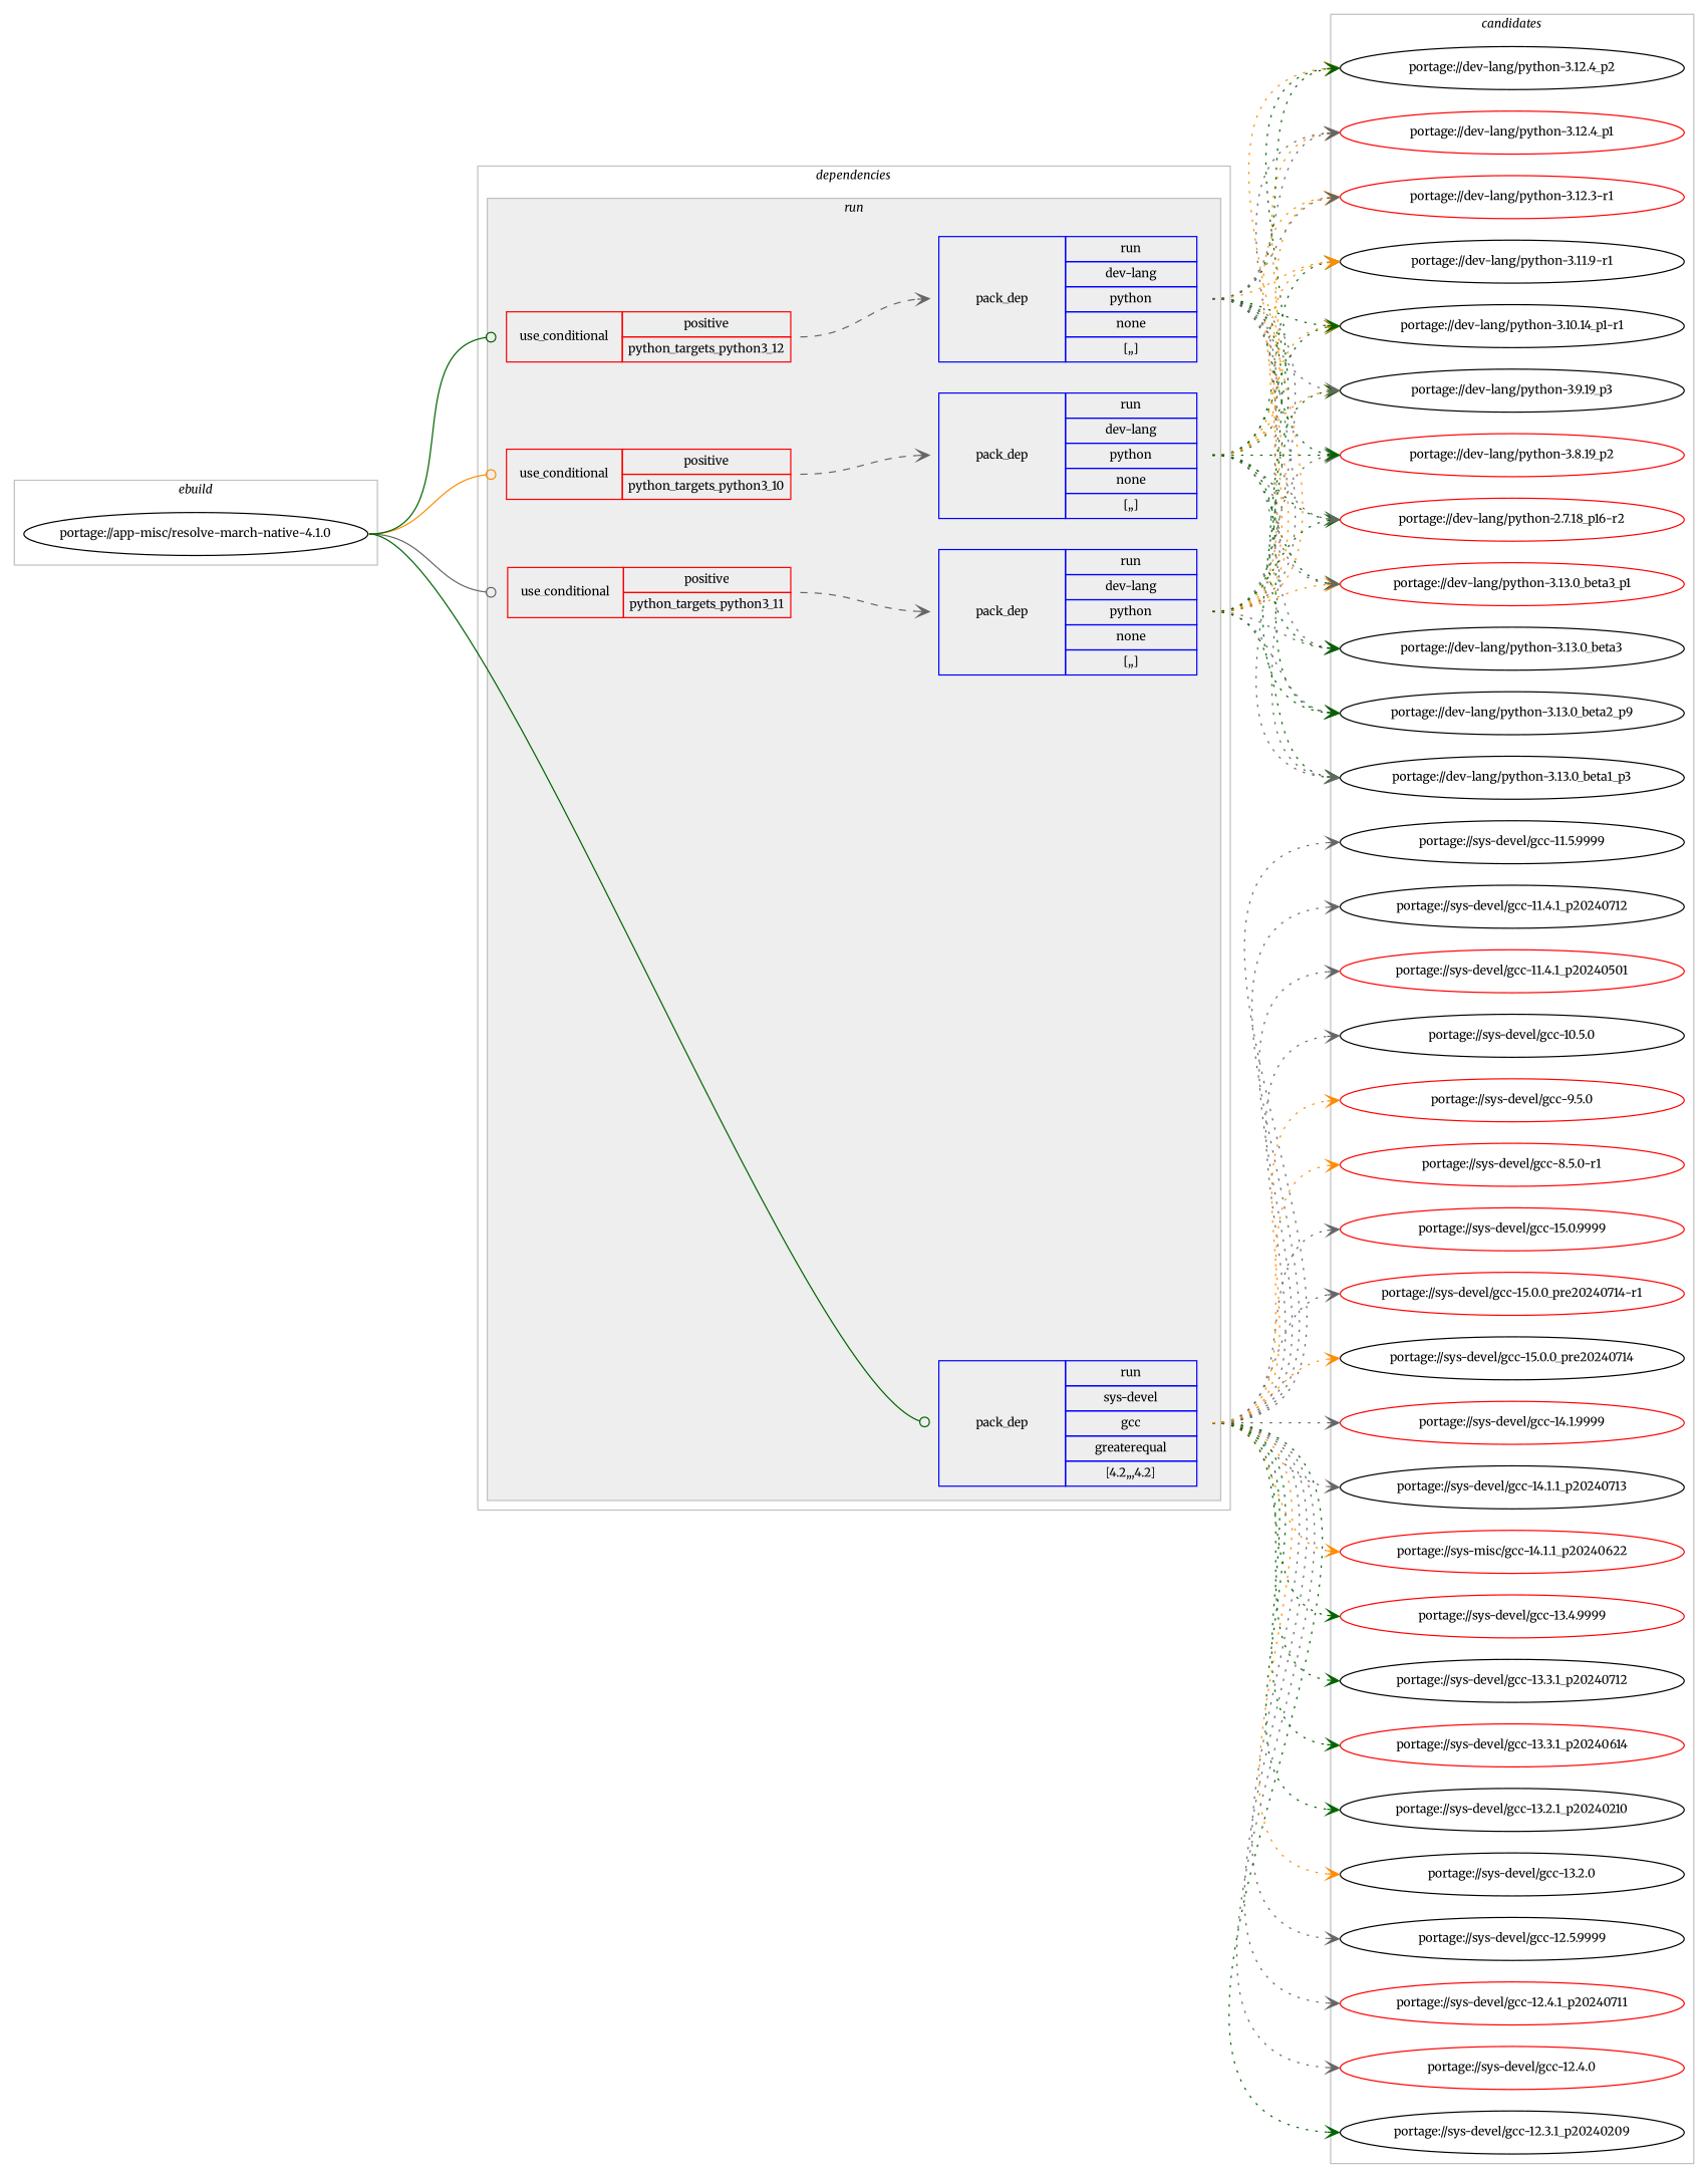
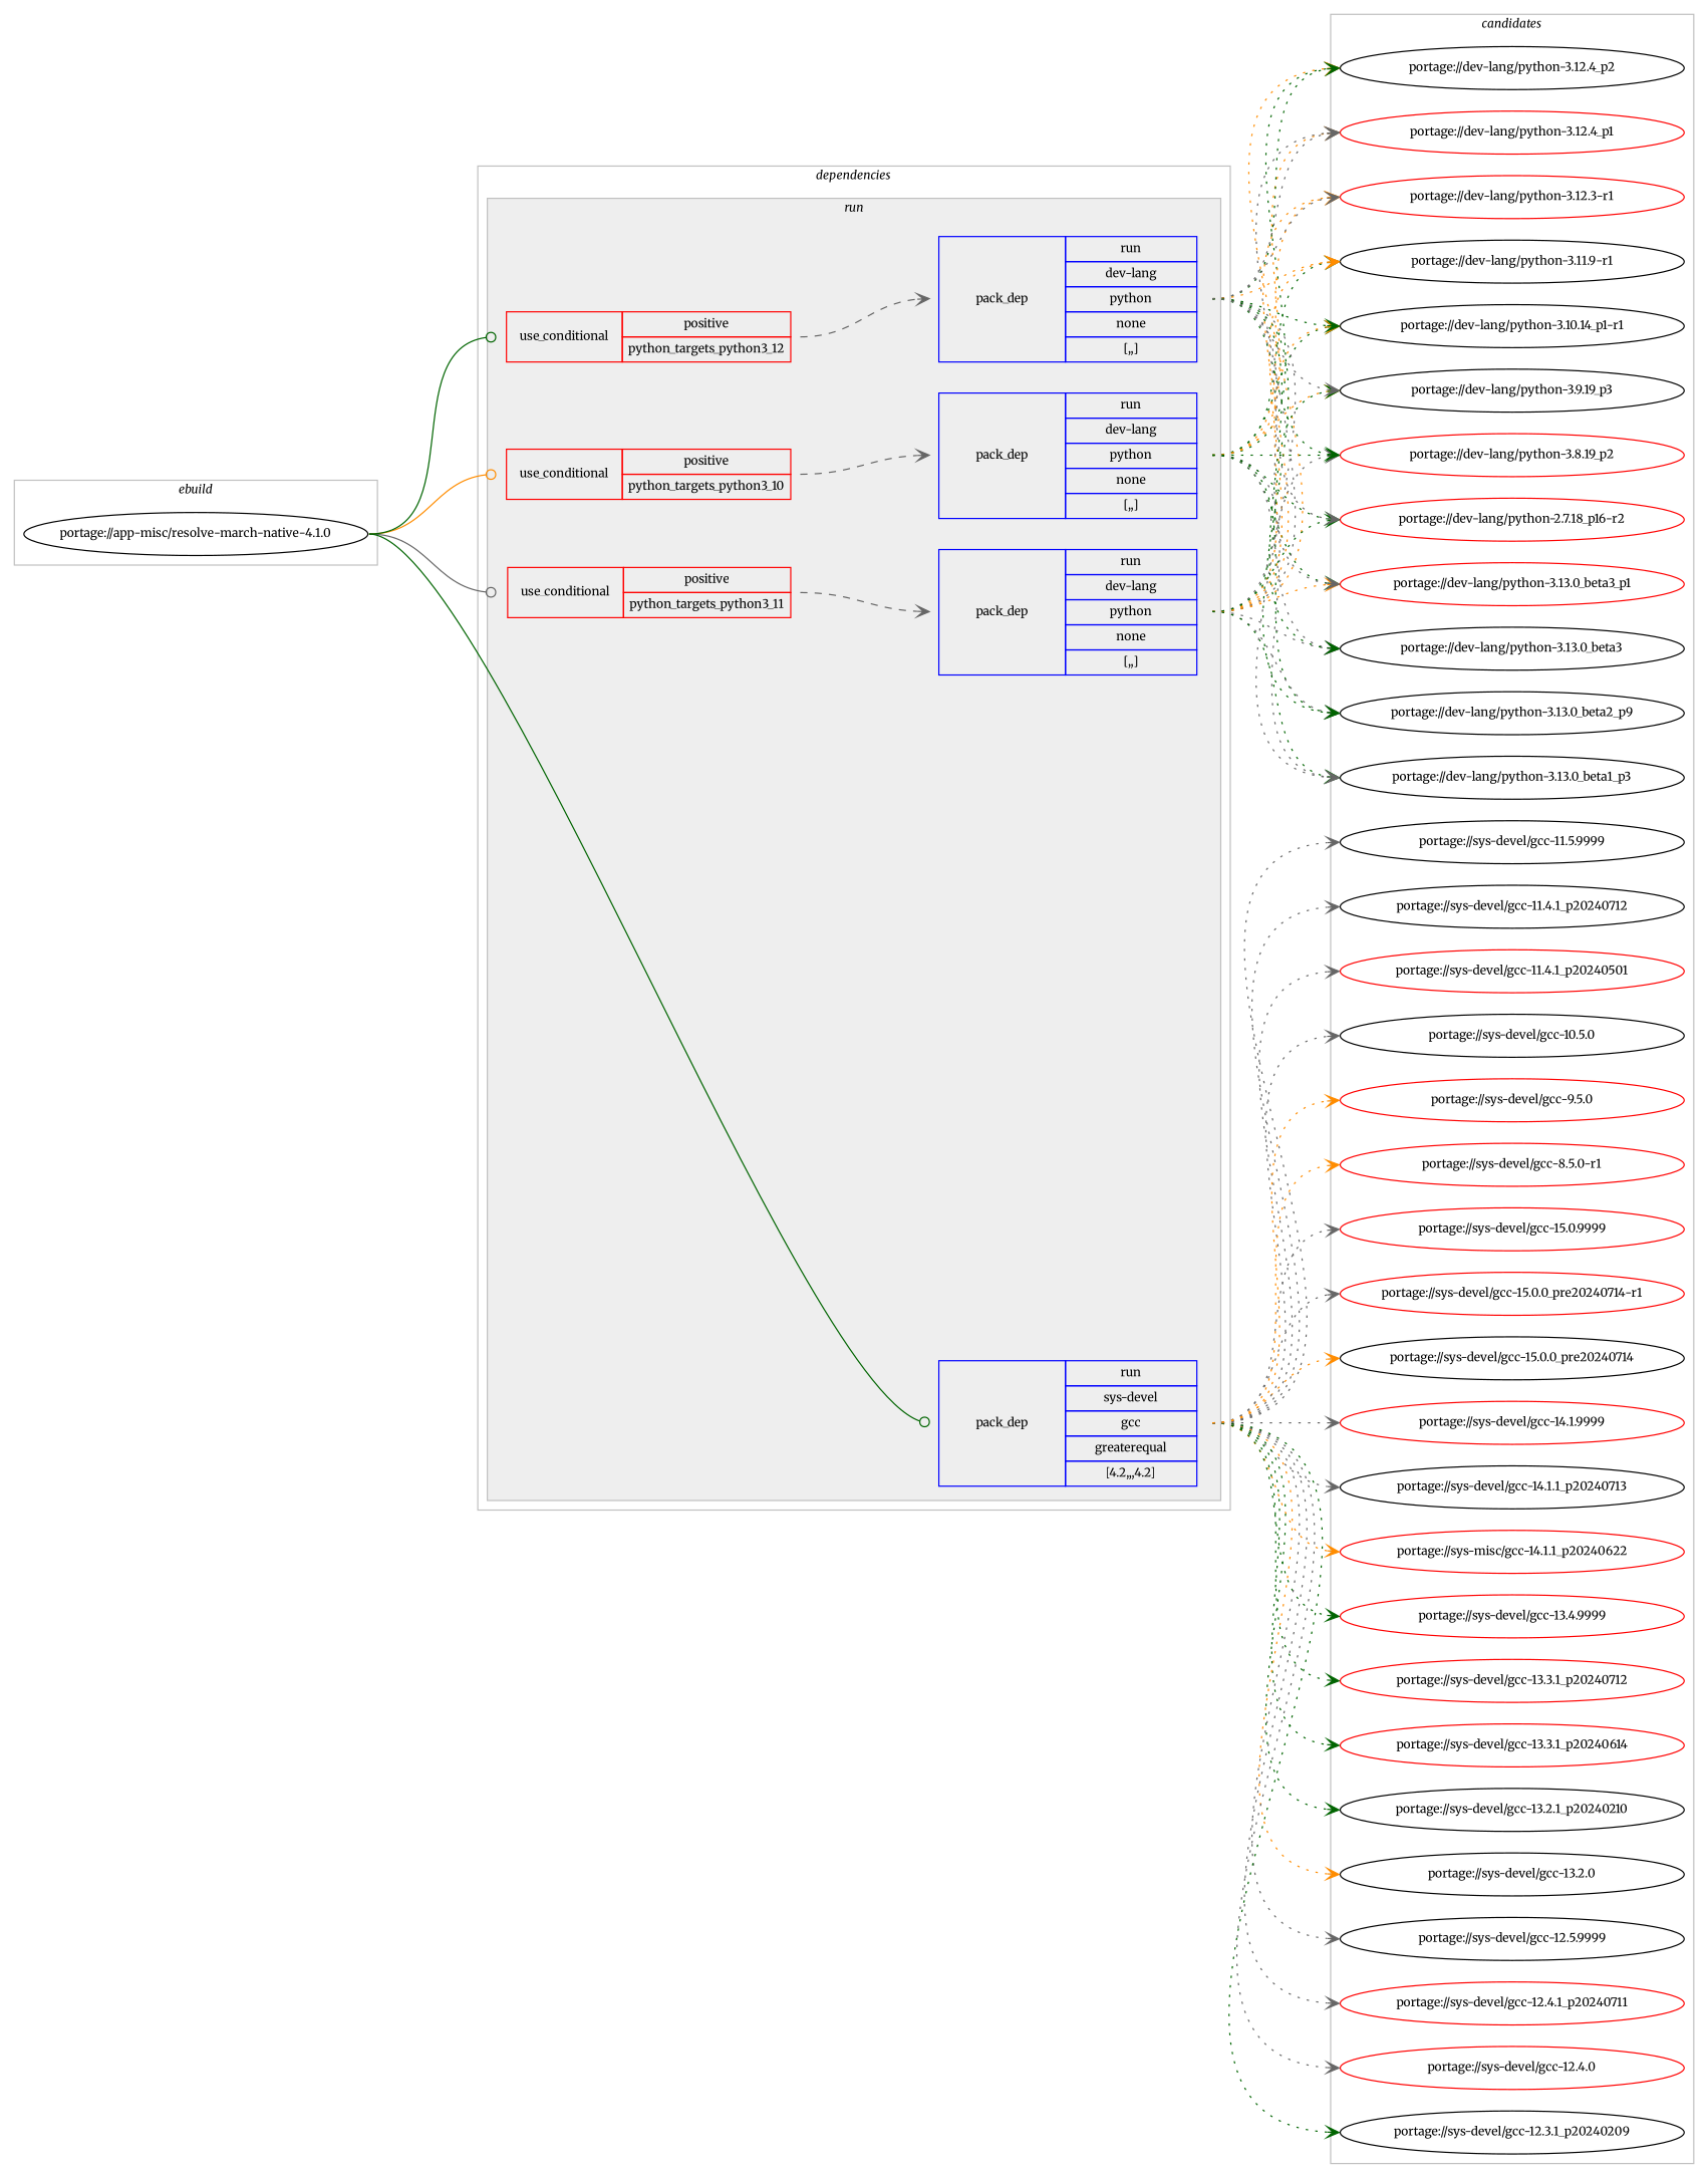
  digraph {
    compound=true
    concentrate=true
    fontname=Merriweather
    fontsize=10
    newrank=true
    rankdir=LR
    ranksep=1.5
    node [color=red fontname=Merriweather fontsize=10]
    edge [arrowhead=vee color=gray40 fontname=Merriweather headport=w style=dotted tailport=e weight=100]
    n1 [color=black label="portage://app-misc/resolve-march-native-4.1.0" width=4]
    n2 [color=blue label=<<TABLE BORDER="0" CELLBORDER="1" CELLSPACING="0" CELLPADDING="4" WIDTH="220"><TR><TD ROWSPAN="6" CELLPADDING="30">pack_dep</TD></TR><TR><TD WIDTH="110">run</TD></TR><TR><TD>dev-lang</TD></TR><TR><TD>python</TD></TR><TR><TD>none</TD></TR><TR><TD>[,,]</TD></TR></TABLE>> shape=none]
    n3 [label=<<TABLE BORDER="0" CELLBORDER="1" CELLSPACING="0" CELLPADDING="4"><TR><TD ROWSPAN="3" CELLPADDING="10">use_conditional</TD></TR><TR><TD>positive</TD></TR><TR><TD>python_targets_python3_10</TD></TR></TABLE>> shape=none]
    n4 [color=blue label=<<TABLE BORDER="0" CELLBORDER="1" CELLSPACING="0" CELLPADDING="4" WIDTH="220"><TR><TD ROWSPAN="6" CELLPADDING="30">pack_dep</TD></TR><TR><TD WIDTH="110">run</TD></TR><TR><TD>dev-lang</TD></TR><TR><TD>python</TD></TR><TR><TD>none</TD></TR><TR><TD>[,,]</TD></TR></TABLE>> shape=none]
    n5 [label=<<TABLE BORDER="0" CELLBORDER="1" CELLSPACING="0" CELLPADDING="4"><TR><TD ROWSPAN="3" CELLPADDING="10">use_conditional</TD></TR><TR><TD>positive</TD></TR><TR><TD>python_targets_python3_11</TD></TR></TABLE>> shape=none]
    n6 [color=blue label=<<TABLE BORDER="0" CELLBORDER="1" CELLSPACING="0" CELLPADDING="4" WIDTH="220"><TR><TD ROWSPAN="6" CELLPADDING="30">pack_dep</TD></TR><TR><TD WIDTH="110">run</TD></TR><TR><TD>dev-lang</TD></TR><TR><TD>python</TD></TR><TR><TD>none</TD></TR><TR><TD>[,,]</TD></TR></TABLE>> shape=none]
    n7 [label=<<TABLE BORDER="0" CELLBORDER="1" CELLSPACING="0" CELLPADDING="4"><TR><TD ROWSPAN="3" CELLPADDING="10">use_conditional</TD></TR><TR><TD>positive</TD></TR><TR><TD>python_targets_python3_12</TD></TR></TABLE>> shape=none]
    n8 [color=blue label=<<TABLE BORDER="0" CELLBORDER="1" CELLSPACING="0" CELLPADDING="4" WIDTH="220"><TR><TD ROWSPAN="6" CELLPADDING="30">pack_dep</TD></TR><TR><TD WIDTH="110">run</TD></TR><TR><TD>sys-devel</TD></TR><TR><TD>gcc</TD></TR><TR><TD>greaterequal</TD></TR><TR><TD>[4.2,,,4.2]</TD></TR></TABLE>> shape=none]
    n9 [label="portage://dev-lang/python-3.13.0_beta3_p1" width=4]
    n10 [color=black label="portage://dev-lang/python-3.13.0_beta3" width=4]
    n11 [color=black label="portage://dev-lang/python-3.13.0_beta2_p9" width=4]
    n12 [color=black label="portage://dev-lang/python-3.13.0_beta1_p3" width=4]
    n13 [color=black label="portage://dev-lang/python-3.12.4_p2" width=4]
    n14 [label="portage://dev-lang/python-3.12.4_p1" width=4]
    n15 [label="portage://dev-lang/python-3.12.3-r1" width=4]
    n16 [color=black label="portage://dev-lang/python-3.11.9-r1" width=4]
    n17 [color=black label="portage://dev-lang/python-3.10.14_p1-r1" width=4]
    n18 [color=black label="portage://dev-lang/python-3.9.19_p3" width=4]
    n19 [label="portage://dev-lang/python-3.8.19_p2" width=4]
    n20 [label="portage://dev-lang/python-2.7.18_p16-r2" width=4]
    n21 [label="portage://sys-devel/gcc-15.0.9999" width=4]
    n22 [label="portage://sys-devel/gcc-15.0.0_pre20240714-r1" width=4]
    n23 [color=black label="portage://sys-devel/gcc-15.0.0_pre20240714" width=4]
    n24 [label="portage://sys-devel/gcc-14.1.9999" width=4]
    n25 [color=black label="portage://sys-devel/gcc-14.1.1_p20240713" width=4]
    n26 [label="portage://sys-misc/gcc-14.1.1_p20240622" width=4]
    n27 [label="portage://sys-devel/gcc-13.4.9999" width=4]
-   n28 [color=black label="portage://sys-devel/gcc-13.3.1_p20240712" width=4]
+   n28 [label="portage://sys-devel/gcc-13.3.1_p20240712" width=4]
    n29 [label="portage://sys-devel/gcc-13.3.1_p20240614" width=4]
    n30 [color=black label="portage://sys-devel/gcc-13.2.1_p20240210" width=4]
    n31 [color=black label="portage://sys-devel/gcc-13.2.0" width=4]
    n32 [color=black label="portage://sys-devel/gcc-12.5.9999" width=4]
    n33 [label="portage://sys-devel/gcc-12.4.1_p20240711" width=4]
    n34 [label="portage://sys-devel/gcc-12.4.0" width=4]
    n35 [color=black label="portage://sys-devel/gcc-12.3.1_p20240209" width=4]
    n36 [color=black label="portage://sys-devel/gcc-11.5.9999" width=4]
    n37 [color=black label="portage://sys-devel/gcc-11.4.1_p20240712" width=4]
    n38 [label="portage://sys-devel/gcc-11.4.1_p20240501" width=4]
    n39 [color=black label="portage://sys-devel/gcc-10.5.0" width=4]
    n40 [label="portage://sys-devel/gcc-9.5.0" width=4]
    n41 [label="portage://sys-devel/gcc-8.5.0-r1" width=4]
    subgraph cluster_1 {
      color=gray
      label=<<i>ebuild</i>>
      n1
    }
    subgraph cluster_2 {
      color=gray
      label=<<i>dependencies</i>>
      subgraph cluster_3 {
        color=gray
        fillcolor="#eeeeee"
        label=<<i>compile</i>>
        style=filled
      }
      subgraph cluster_4 {
        color=gray
        fillcolor="#eeeeee"
        label=<<i>compile and run</i>>
        style=filled
      }
      subgraph cluster_5 {
        color=gray
        fillcolor="#eeeeee"
        label=<<i>run</i>>
        style=filled
        subgraph sub_6 {
          color=gray
          fillcolor="#eeeeee"
          label=<<i>run</i>>
          style=filled
          n3
          subgraph sub_7 {
            color=gray
            fillcolor="#eeeeee"
            label=<<i>run</i>>
            style=filled
            n2
          }
        }
        subgraph sub_8 {
          color=gray
          fillcolor="#eeeeee"
          label=<<i>run</i>>
          style=filled
          n5
          subgraph sub_9 {
            color=gray
            fillcolor="#eeeeee"
            label=<<i>run</i>>
            style=filled
            n4
          }
        }
        subgraph sub_10 {
          color=gray
          fillcolor="#eeeeee"
          label=<<i>run</i>>
          style=filled
          n7
          subgraph sub_11 {
            color=gray
            fillcolor="#eeeeee"
            label=<<i>run</i>>
            style=filled
            n6
          }
        }
        subgraph sub_12 {
          color=gray
          fillcolor="#eeeeee"
          label=<<i>run</i>>
          style=filled
          n8
        }
      }
    }
    subgraph cluster_13 {
      color=gray
      label=<<i>candidates</i>>
      rank=same
      subgraph sub_14 {
        color=black
        label=<<i>candidates</i>>
        nodesep=1
        rank=same
        n9
        n10
        n11
        n12
        n13
        n14
        n15
        n16
        n17
        n18
        n19
        n20
      }
      subgraph sub_15 {
        color=black
        label=<<i>candidates</i>>
        nodesep=1
        rank=same
        n9
        n10
        n11
        n12
        n13
        n14
        n15
        n16
        n17
        n18
        n19
        n20
      }
      subgraph sub_16 {
        color=black
        label=<<i>candidates</i>>
        nodesep=1
        rank=same
        n9
        n10
        n11
        n12
        n13
        n14
        n15
        n16
        n17
        n18
        n19
        n20
      }
      subgraph sub_17 {
        color=black
        label=<<i>candidates</i>>
        nodesep=1
        rank=same
        n21
        n22
        n23
        n24
        n25
        n26
        n27
        n28
        n29
        n30
        n31
        n32
        n33
        n34
        n35
        n36
        n37
        n38
        n39
        n40
        n41
      }
    }
    n1 -> n3 [arrowhead=odot color=darkorange style=solid weight=20]
    n1 -> n5 [arrowhead=odot style=solid weight=20]
    n1 -> n7 [arrowhead=odot color=darkgreen style=solid weight=20]
    n1 -> n8 [arrowhead=odot color=darkgreen style=solid weight=20]
    n2 -> n9 [color=darkgreen]
    n2 -> n10
    n2 -> n11 [color=darkgreen]
    n2 -> n12
    n2 -> n13 [color=darkgreen]
    n2 -> n14 [color=darkorange]
    n2 -> n15 [color=darkorange]
    n2 -> n16 [color=darkgreen]
    n2 -> n17 [color=darkgreen]
    n2 -> n18 [color=darkorange]
    n2 -> n19 [color=darkgreen]
    n2 -> n20 [color=darkgreen]
    n3 -> n2 [style=dashed weight=20]
    n4 -> n9 [color=darkorange]
    n4 -> n10
    n4 -> n11
    n4 -> n12 [color=darkgreen]
    n4 -> n13 [color=darkorange]
    n4 -> n14
    n4 -> n15 [color=darkorange]
    n4 -> n16 [color=darkorange]
    n4 -> n17 [color=darkorange]
    n4 -> n18 [color=darkgreen]
    n4 -> n19
    n4 -> n20 [color=darkgreen]
    n5 -> n4 [style=dashed weight=20]
    n6 -> n9
    n6 -> n10 [color=darkgreen]
    n6 -> n11 [color=darkgreen]
    n6 -> n12
    n6 -> n13 [color=darkgreen]
    n6 -> n14
    n6 -> n15
    n6 -> n16 [color=darkorange]
    n6 -> n17 [color=darkgreen]
    n6 -> n18
    n6 -> n19 [color=darkgreen]
    n6 -> n20
    n7 -> n6 [style=dashed weight=20]
    n8 -> n21
    n8 -> n22
    n8 -> n23 [color=darkorange]
    n8 -> n24
    n8 -> n25
    n8 -> n26 [color=darkorange]
    n8 -> n27 [color=darkgreen]
    n8 -> n28 [color=darkgreen]
    n8 -> n29 [color=darkgreen]
    n8 -> n30 [color=darkgreen]
    n8 -> n31 [color=darkorange]
    n8 -> n32
    n8 -> n33
    n8 -> n34
    n8 -> n35 [color=darkgreen]
    n8 -> n36
    n8 -> n37
    n8 -> n38
    n8 -> n39
    n8 -> n40 [color=darkorange]
    n8 -> n41 [color=darkorange]
  }
